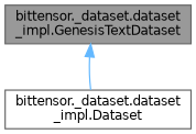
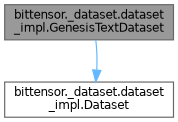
  digraph {
    node [color=gray40 fontname=Helvetica fontsize=10 shape=box style=filled]
    n1 [fillcolor=grey60 fontcolor=black height=0.2 label="bittensor._dataset.dataset\l_impl.GenesisTextDataset" width=0.4]
    n2 [fillcolor=white height=0.2 label="bittensor._dataset.dataset\l_impl.Dataset" width=0.4]
-   n1 -> n2 [color=steelblue1 dir=back fontname=Helvetica fontsize=10 labelfontname=Helvetica labelfontsize=10 style=solid]
+   n2 -> n1 [color=steelblue1 dir=back fontname=Helvetica fontsize=10 labelfontname=Helvetica labelfontsize=10 style=solid]
  }
